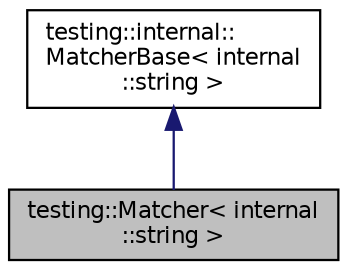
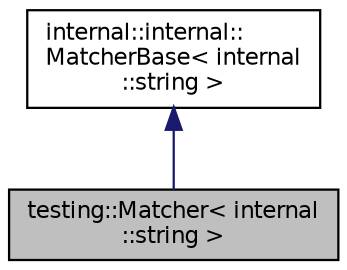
  digraph {
    node [color=black fontname=Helvetica fontsize=10 shape=record style=filled]
    n1 [fillcolor=grey75 fontcolor=black height=0.2 label="testing::Matcher\< internal\l::string \>" width=0.4]
-   n2 [fillcolor=white height=0.2 label="testing::internal::\lMatcherBase\< internal\l::string \>" width=0.4]
+   n2 [fillcolor=white height=0.2 label="internal::internal::\lMatcherBase\< internal\l::string \>" width=0.4]
    n2 -> n1 [color=midnightblue dir=back fontname=Helvetica fontsize=10 labelfontname=Helvetica labelfontsize=10 style=solid]
  }
